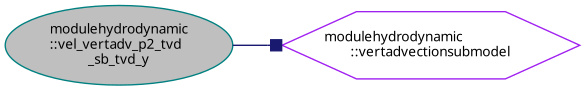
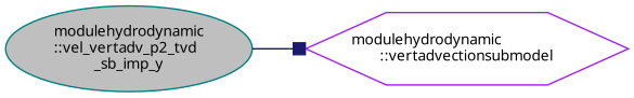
  digraph {
    rankdir=LR
    fontname="Noto Sans"
    node [fontname="Noto Sans" fontsize=10 style=filled]
-   n1 [color=teal fillcolor=grey75 fontcolor=black height=0.2 label="modulehydrodynamic\l::vel_vertadv_p2_tvd\l_sb_tvd_y" shape=ellipse width=0.4]
+   n1 [color=teal fillcolor=grey75 fontcolor=black height=0.2 label="modulehydrodynamic\l::vel_vertadv_p2_tvd\l_sb_imp_y" shape=ellipse width=0.4]
    n2 [color=purple fillcolor=white height=0.2 label="modulehydrodynamic\l::vertadvectionsubmodel" shape=hexagon width=0.4]
    n1 -> n2 [color=midnightblue fontname="Noto Sans" fontsize=10 labelfontname=Helvetica labelfontsize=10 style=solid arrowhead=box]
  }
